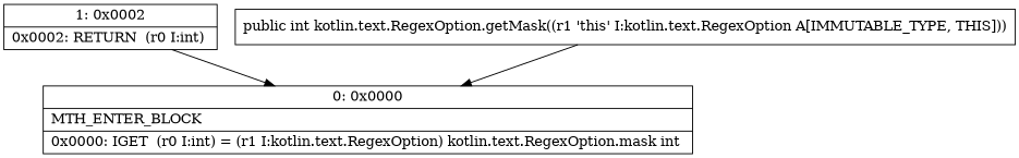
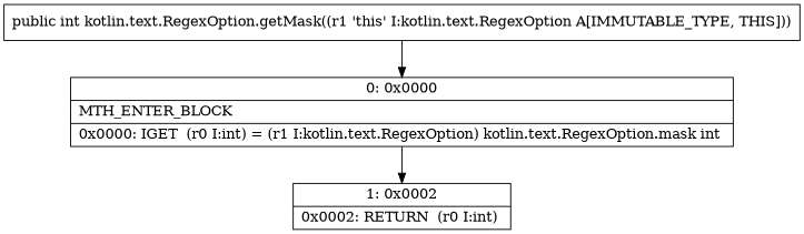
  digraph {
    node [shape=record]
    n1 [label="{0\:\ 0x0000|MTH_ENTER_BLOCK\l|0x0000: IGET  (r0 I:int) = (r1 I:kotlin.text.RegexOption) kotlin.text.RegexOption.mask int \l}"]
    n2 [label="{1\:\ 0x0002|0x0002: RETURN  (r0 I:int) \l}"]
    n3 [label="{public int kotlin.text.RegexOption.getMask((r1 'this' I:kotlin.text.RegexOption A[IMMUTABLE_TYPE, THIS])) }"]
-   n2 -> n1
+   n1 -> n2
    n3 -> n1
  }
